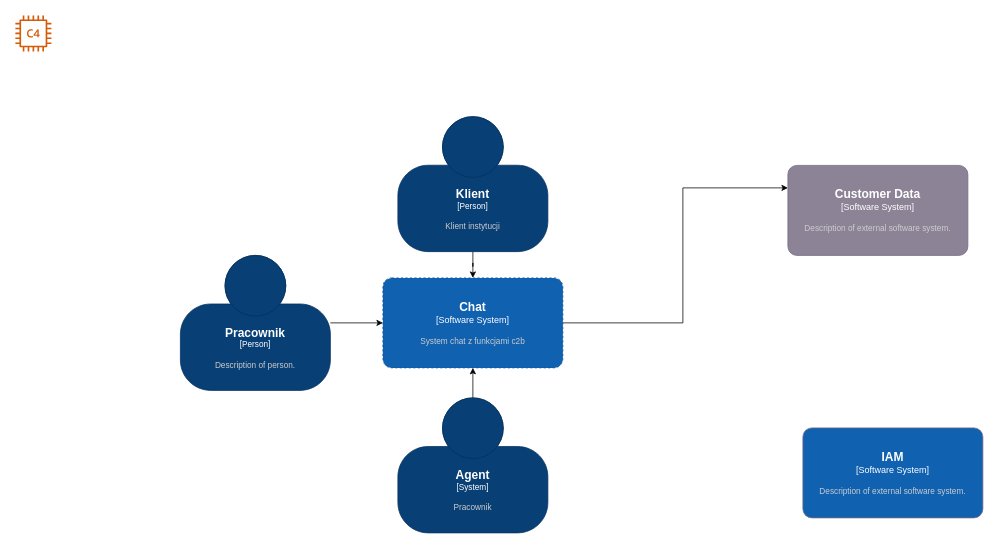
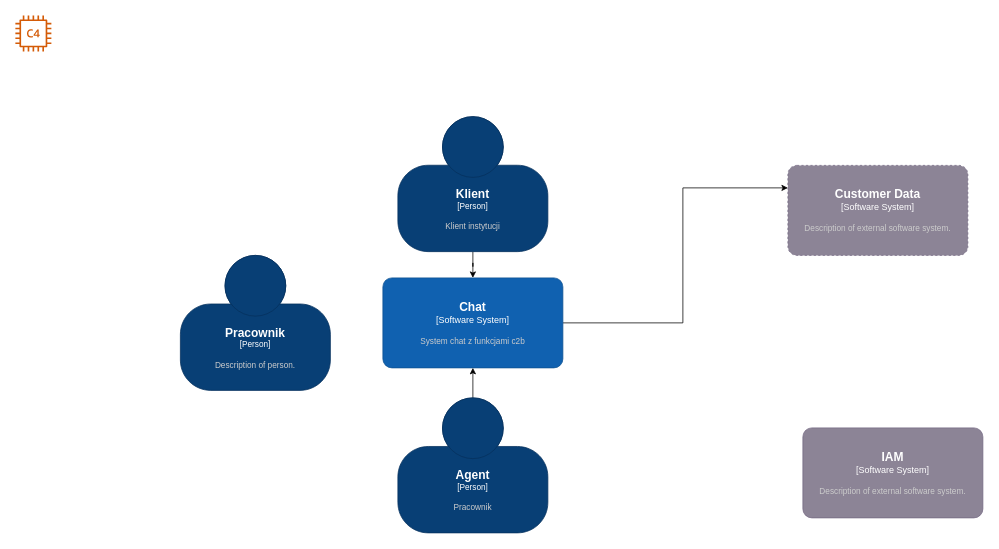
  <mxCell id="0" />
  <mxCell id="1" parent="0" />
  <mxCell id="2" style="edgeStyle=orthogonalEdgeStyle;rounded=0;orthogonalLoop=1;jettySize=auto;html=1;" parent="1" source="3" target="5" edge="1"><mxGeometry relative="1" as="geometry" /></mxCell>
  <mxCell id="3" value="&lt;font style=&quot;font-size: 16px&quot;&gt;&lt;b&gt;Klient&lt;/b&gt;&lt;/font&gt;&lt;div&gt;[Person]&lt;/div&gt;&lt;br&gt;&lt;div&gt;&lt;font style=&quot;font-size: 11px&quot;&gt;&lt;font color=&quot;#cccccc&quot;&gt;Klient instytucji&lt;/font&gt;&lt;/div&gt;" style="html=1;fontSize=11;dashed=0;whiteSpace=wrap;fillColor=#083F75;strokeColor=#06315C;fontColor=#ffffff;shape=mxgraph.c4.person2;align=center;metaEdit=1;points=[[0.5,0,0],[1,0.5,0],[1,0.75,0],[0.75,1,0],[0.5,1,0],[0.25,1,0],[0,0.75,0],[0,0.5,0]];resizable=0;" parent="1" vertex="1"><mxGeometry x="530" y="155" width="200" height="180" as="geometry" /></mxCell>
  <mxCell id="4" style="edgeStyle=orthogonalEdgeStyle;rounded=0;orthogonalLoop=1;jettySize=auto;html=1;entryX=0;entryY=0.25;entryDx=0;entryDy=0;entryPerimeter=0;exitX=1;exitY=0.5;exitDx=0;exitDy=0;exitPerimeter=0;" parent="1" source="5" target="6" edge="1"><mxGeometry relative="1" as="geometry"><Array as="points"><mxPoint x="910" y="430" /><mxPoint x="910" y="250" /></Array></mxGeometry></mxCell>
- <mxCell id="5" value="&lt;font style=&quot;font-size: 16px&quot;&gt;&lt;b&gt;Chat&lt;/b&gt;&lt;/font&gt;&lt;div&gt;[Software System]&lt;/div&gt;&lt;br&gt;&lt;div&gt;&lt;font style=&quot;font-size: 11px&quot;&gt;&lt;font color=&quot;#cccccc&quot;&gt;System chat z funkcjami c2b&lt;/font&gt;&lt;/div&gt;" style="rounded=1;whiteSpace=wrap;html=1;labelBackgroundColor=none;fillColor=#1061B0;fontColor=#ffffff;align=center;arcSize=10;strokeColor=#0D5091;metaEdit=1;resizable=0;points=[[0.25,0,0],[0.5,0,0],[0.75,0,0],[1,0.25,0],[1,0.5,0],[1,0.75,0],[0.75,1,0],[0.5,1,0],[0.25,1,0],[0,0.75,0],[0,0.5,0],[0,0.25,0]];dashed=1;" parent="1" vertex="1"><mxGeometry x="510" y="370" width="240" height="120" as="geometry" /></mxCell>
- <mxCell id="6" value="&lt;font style=&quot;font-size: 16px&quot;&gt;&lt;b&gt;Customer Data&lt;/b&gt;&lt;/font&gt;&lt;div&gt;[Software System]&lt;/div&gt;&lt;br&gt;&lt;div&gt;&lt;font style=&quot;font-size: 11px&quot;&gt;&lt;font color=&quot;#cccccc&quot;&gt;Description of external software system.&lt;/font&gt;&lt;/div&gt;" style="rounded=1;whiteSpace=wrap;html=1;labelBackgroundColor=none;fillColor=#8C8496;fontColor=#ffffff;align=center;arcSize=10;strokeColor=#736782;metaEdit=1;resizable=0;points=[[0.25,0,0],[0.5,0,0],[0.75,0,0],[1,0.25,0],[1,0.5,0],[1,0.75,0],[0.75,1,0],[0.5,1,0],[0.25,1,0],[0,0.75,0],[0,0.5,0],[0,0.25,0]];" parent="1" vertex="1"><mxGeometry x="1050" y="220" width="240" height="120" as="geometry" /></mxCell>
+ <mxCell id="5" value="&lt;font style=&quot;font-size: 16px&quot;&gt;&lt;b&gt;Chat&lt;/b&gt;&lt;/font&gt;&lt;div&gt;[Software System]&lt;/div&gt;&lt;br&gt;&lt;div&gt;&lt;font style=&quot;font-size: 11px&quot;&gt;&lt;font color=&quot;#cccccc&quot;&gt;System chat z funkcjami c2b&lt;/font&gt;&lt;/div&gt;" style="rounded=1;whiteSpace=wrap;html=1;labelBackgroundColor=none;fillColor=#1061B0;fontColor=#ffffff;align=center;arcSize=10;strokeColor=#0D5091;metaEdit=1;resizable=0;points=[[0.25,0,0],[0.5,0,0],[0.75,0,0],[1,0.25,0],[1,0.5,0],[1,0.75,0],[0.75,1,0],[0.5,1,0],[0.25,1,0],[0,0.75,0],[0,0.5,0],[0,0.25,0]];" parent="1" vertex="1"><mxGeometry x="510" y="370" width="240" height="120" as="geometry" /></mxCell>
+ <mxCell id="6" value="&lt;font style=&quot;font-size: 16px&quot;&gt;&lt;b&gt;Customer Data&lt;/b&gt;&lt;/font&gt;&lt;div&gt;[Software System]&lt;/div&gt;&lt;br&gt;&lt;div&gt;&lt;font style=&quot;font-size: 11px&quot;&gt;&lt;font color=&quot;#cccccc&quot;&gt;Description of external software system.&lt;/font&gt;&lt;/div&gt;" style="rounded=1;whiteSpace=wrap;html=1;labelBackgroundColor=none;fillColor=#8C8496;fontColor=#ffffff;align=center;arcSize=10;strokeColor=#736782;metaEdit=1;resizable=0;points=[[0.25,0,0],[0.5,0,0],[0.75,0,0],[1,0.25,0],[1,0.5,0],[1,0.75,0],[0.75,1,0],[0.5,1,0],[0.25,1,0],[0,0.75,0],[0,0.5,0],[0,0.25,0]];dashed=1;" parent="1" vertex="1"><mxGeometry x="1050" y="220" width="240" height="120" as="geometry" /></mxCell>
  <mxCell id="7" value="" style="sketch=0;outlineConnect=0;fontColor=#232F3E;gradientColor=none;fillColor=#D45B07;strokeColor=none;dashed=0;verticalLabelPosition=bottom;verticalAlign=top;align=center;html=1;fontSize=12;fontStyle=0;aspect=fixed;pointerEvents=1;shape=mxgraph.aws4.c4_instance;" parent="1" vertex="1"><mxGeometry x="20" y="20" width="48" height="48" as="geometry" /></mxCell>
- <mxCell id="8" value="&lt;font style=&quot;font-size: 16px&quot;&gt;&lt;b&gt;IAM&lt;/b&gt;&lt;/font&gt;&lt;div&gt;[Software System]&lt;/div&gt;&lt;br&gt;&lt;div&gt;&lt;font style=&quot;font-size: 11px&quot;&gt;&lt;font color=&quot;#cccccc&quot;&gt;Description of external software system.&lt;/font&gt;&lt;/div&gt;" style="rounded=1;whiteSpace=wrap;html=1;labelBackgroundColor=none;fillColor=#1061b0;fontColor=#ffffff;align=center;arcSize=10;strokeColor=#736782;metaEdit=1;resizable=0;points=[[0.25,0,0],[0.5,0,0],[0.75,0,0],[1,0.25,0],[1,0.5,0],[1,0.75,0],[0.75,1,0],[0.5,1,0],[0.25,1,0],[0,0.75,0],[0,0.5,0],[0,0.25,0]];" parent="1" vertex="1"><mxGeometry x="1070" y="570" width="240" height="120" as="geometry" /></mxCell>
+ <mxCell id="8" value="&lt;font style=&quot;font-size: 16px&quot;&gt;&lt;b&gt;IAM&lt;/b&gt;&lt;/font&gt;&lt;div&gt;[Software System]&lt;/div&gt;&lt;br&gt;&lt;div&gt;&lt;font style=&quot;font-size: 11px&quot;&gt;&lt;font color=&quot;#cccccc&quot;&gt;Description of external software system.&lt;/font&gt;&lt;/div&gt;" style="rounded=1;whiteSpace=wrap;html=1;labelBackgroundColor=none;fillColor=#8C8496;fontColor=#ffffff;align=center;arcSize=10;strokeColor=#736782;metaEdit=1;resizable=0;points=[[0.25,0,0],[0.5,0,0],[0.75,0,0],[1,0.25,0],[1,0.5,0],[1,0.75,0],[0.75,1,0],[0.5,1,0],[0.25,1,0],[0,0.75,0],[0,0.5,0],[0,0.25,0]];" parent="1" vertex="1"><mxGeometry x="1070" y="570" width="240" height="120" as="geometry" /></mxCell>
  <mxCell id="9" style="edgeStyle=orthogonalEdgeStyle;rounded=0;orthogonalLoop=1;jettySize=auto;html=1;entryX=0.5;entryY=1;entryDx=0;entryDy=0;entryPerimeter=0;" parent="1" source="10" target="5" edge="1"><mxGeometry relative="1" as="geometry" /></mxCell>
- <mxCell id="10" value="&lt;font style=&quot;font-size: 16px&quot;&gt;&lt;b&gt;Agent&lt;/b&gt;&lt;/font&gt;&lt;div&gt;[System]&lt;/div&gt;&lt;br&gt;&lt;div&gt;&lt;font style=&quot;font-size: 11px&quot;&gt;&lt;font color=&quot;#cccccc&quot;&gt;Pracownik  &lt;/font&gt;&lt;/div&gt;" style="html=1;fontSize=11;dashed=0;whiteSpace=wrap;fillColor=#083F75;strokeColor=#06315C;fontColor=#ffffff;shape=mxgraph.c4.person2;align=center;metaEdit=1;points=[[0.5,0,0],[1,0.5,0],[1,0.75,0],[0.75,1,0],[0.5,1,0],[0.25,1,0],[0,0.75,0],[0,0.5,0]];resizable=0;" parent="1" vertex="1"><mxGeometry x="530" y="530" width="200" height="180" as="geometry" /></mxCell>
- <mxCell id="11" style="edgeStyle=orthogonalEdgeStyle;rounded=0;orthogonalLoop=1;jettySize=auto;html=1;" parent="1" source="12" target="5" edge="1"><mxGeometry relative="1" as="geometry" /></mxCell>
+ <mxCell id="10" value="&lt;font style=&quot;font-size: 16px&quot;&gt;&lt;b&gt;Agent&lt;/b&gt;&lt;/font&gt;&lt;div&gt;[Person]&lt;/div&gt;&lt;br&gt;&lt;div&gt;&lt;font style=&quot;font-size: 11px&quot;&gt;&lt;font color=&quot;#cccccc&quot;&gt;Pracownik  &lt;/font&gt;&lt;/div&gt;" style="html=1;fontSize=11;dashed=0;whiteSpace=wrap;fillColor=#083F75;strokeColor=#06315C;fontColor=#ffffff;shape=mxgraph.c4.person2;align=center;metaEdit=1;points=[[0.5,0,0],[1,0.5,0],[1,0.75,0],[0.75,1,0],[0.5,1,0],[0.25,1,0],[0,0.75,0],[0,0.5,0]];resizable=0;" parent="1" vertex="1"><mxGeometry x="530" y="530" width="200" height="180" as="geometry" /></mxCell>
  <mxCell id="12" value="&lt;font style=&quot;font-size: 16px&quot;&gt;&lt;b&gt;Pracownik&lt;/b&gt;&lt;/font&gt;&lt;div&gt;[Person]&lt;/div&gt;&lt;br&gt;&lt;div&gt;&lt;font style=&quot;font-size: 11px&quot;&gt;&lt;font color=&quot;#cccccc&quot;&gt;Description of person.&lt;/font&gt;&lt;/div&gt;" style="html=1;fontSize=11;dashed=0;whiteSpace=wrap;fillColor=#083F75;strokeColor=#06315C;fontColor=#ffffff;shape=mxgraph.c4.person2;align=center;metaEdit=1;points=[[0.5,0,0],[1,0.5,0],[1,0.75,0],[0.75,1,0],[0.5,1,0],[0.25,1,0],[0,0.75,0],[0,0.5,0]];resizable=0;" parent="1" vertex="1"><mxGeometry x="240" y="340" width="200" height="180" as="geometry" /></mxCell>
